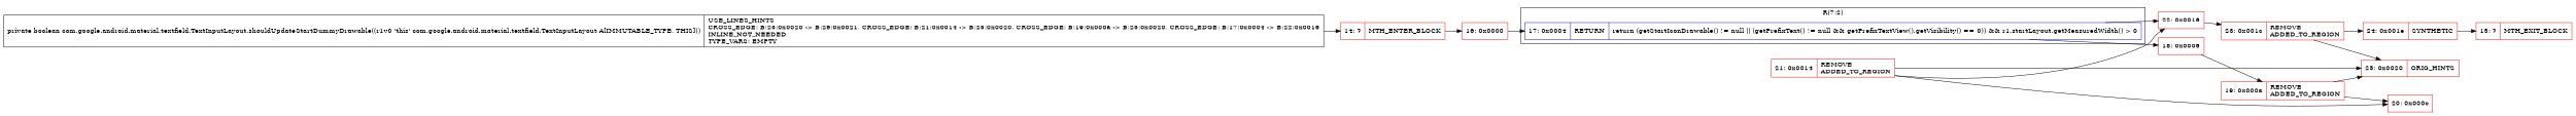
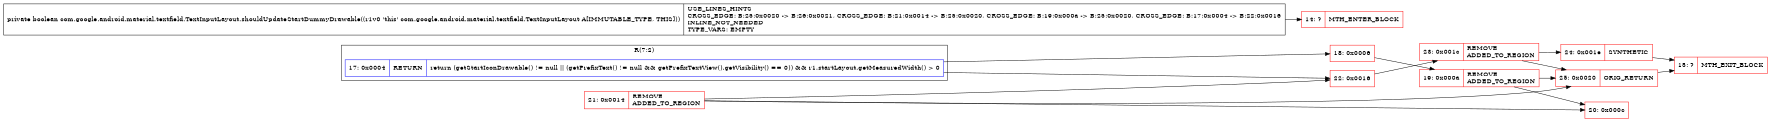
  digraph {
    rankdir=LR
    node [color=red shape=record]
    n1 [color=blue label="{17\:\ 0x0004|RETURN\l|return (getStartIconDrawable() != null \|\| (getPrefixText() != null && getPrefixTextView().getVisibility() == 0)) && r1.startLayout.getMeasuredWidth() \> 0\l}"]
    n2 [label="{18\:\ 0x0006}"]
    n3 [label="{22\:\ 0x0016}"]
    n4 [label="{19\:\ 0x000a|REMOVE\lADDED_TO_REGION\l}"]
    n5 [label="{23\:\ 0x001c|REMOVE\lADDED_TO_REGION\l}"]
    n6 [label="{14\:\ ?|MTH_ENTER_BLOCK\l}"]
-   n7 [label="{16\:\ 0x0000}"]
    n8 [label="{20\:\ 0x000c}"]
-   n9 [label="{25\:\ 0x0020|ORIG_HINTS\l}"]
+   n9 [label="{25\:\ 0x0020|ORIG_RETURN\l}"]
    n10 [label="{15\:\ ?|MTH_EXIT_BLOCK\l}"]
    n11 [label="{21\:\ 0x0014|REMOVE\lADDED_TO_REGION\l}"]
    n12 [label="{24\:\ 0x001e|SYNTHETIC\l}"]
    n13 [label="{private boolean com.google.android.material.textfield.TextInputLayout.shouldUpdateStartDummyDrawable((r1v0 'this' com.google.android.material.textfield.TextInputLayout A[IMMUTABLE_TYPE, THIS]))  | USE_LINES_HINTS\lCROSS_EDGE: B:25:0x0020 \-\> B:26:0x0021, CROSS_EDGE: B:21:0x0014 \-\> B:25:0x0020, CROSS_EDGE: B:19:0x000a \-\> B:25:0x0020, CROSS_EDGE: B:17:0x0004 \-\> B:22:0x0016\lINLINE_NOT_NEEDED\lTYPE_VARS: EMPTY\l}" color=""]
    subgraph cluster_1 {
      label="R(7:2)"
      n1
    }
    n1 -> n2
    n1 -> n3
    n2 -> n4
    n3 -> n5
    n4 -> n8
    n4 -> n9
    n5 -> n9
    n5 -> n12
-   n6 -> n7
-   n7 -> n1
+   n9 -> n10
    n11 -> n3
    n11 -> n8
    n11 -> n9
    n12 -> n10
    n13 -> n6
  }
